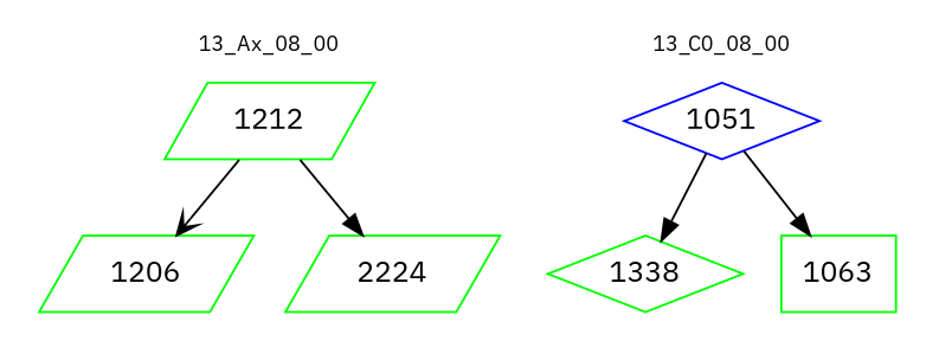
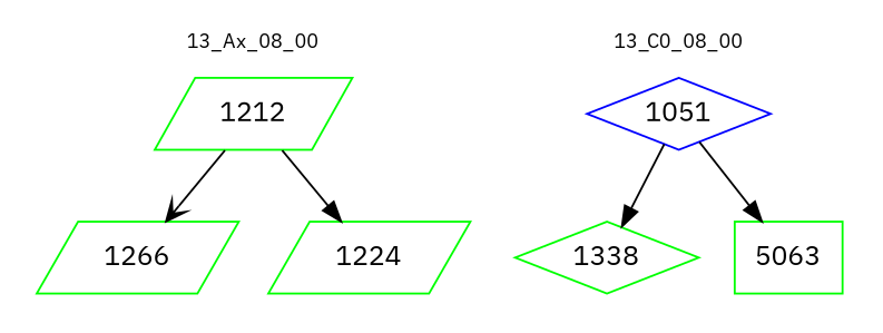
  digraph {
    fontname="IBM Plex Sans"
    node [color=green fontname="IBM Plex Sans" shape=parallelogram]
    edge [arrowhead=normal color=black fontname="IBM Plex Sans"]
    n1 [label=1212]
-   n2 [label=1206]
-   n3 [label=2224]
+   n2 [label=1266]
+   n3 [label=1224]
    n4 [color=blue label=1051 shape=diamond]
    n5 [label=1338 shape=diamond]
-   n6 [label=1063 shape=box]
+   n6 [label=5063 shape=box]
    subgraph cluster_1 {
      color=white
      fontsize=10
      label="13_Ax_08_00"
      n1
      n2
      n3
    }
    subgraph cluster_2 {
      color=white
      fontsize=10
      label="13_C0_08_00"
      n4
      n5
      n6
    }
    n1 -> n2 [arrowhead=vee]
    n1 -> n3
    n4 -> n5
    n4 -> n6
  }
